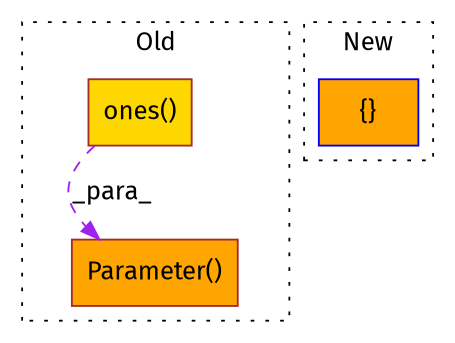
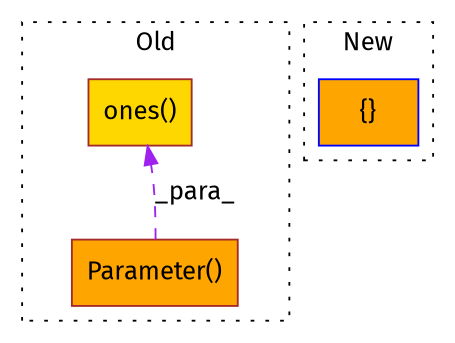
  digraph {
    fontname="Fira Sans"
    node [a=75 shape=box style=filled fillcolor=orange color=brown fontname="Fira Sans"]
    n1 [l="11,1" label="ones()" s="1173,1185" fillcolor=gold]
    n2 [l="13,22" label="Parameter()" s="1152,1186"]
    n3 [a=59 l="2,1" label="{}" s="1584,1584" color=blue]
    subgraph cluster_1 {
      label=Old
      style=dotted
      n1
      n2
    }
    subgraph cluster_2 {
      label=New
      style=dotted
      n3
    }
-   n1 -> n2 [label=_para_ color=purple style=dashed fontname="Fira Sans"]
+   n2 -> n1 [label=_para_ color=purple style=dashed fontname="Fira Sans"]
  }
